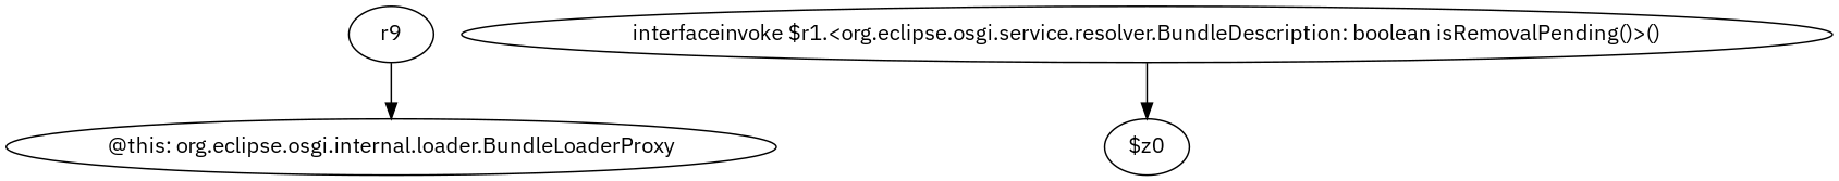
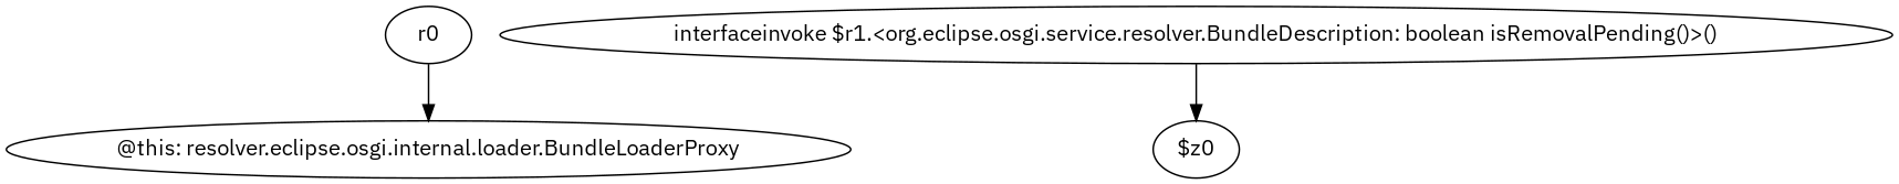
  digraph {
    fontname="IBM Plex Sans"
    node [fontname="IBM Plex Sans"]
    edge [fontname="IBM Plex Sans"]
-   n1 [label="@this: org.eclipse.osgi.internal.loader.BundleLoaderProxy"]
-   n2 [label=r9]
+   n1 [label="@this: resolver.eclipse.osgi.internal.loader.BundleLoaderProxy"]
+   n2 [label=r0]
    n3 [label="interfaceinvoke $r1.<org.eclipse.osgi.service.resolver.BundleDescription: boolean isRemovalPending()>()"]
    n4 [label="$z0"]
    n2 -> n1
    n3 -> n4
  }
